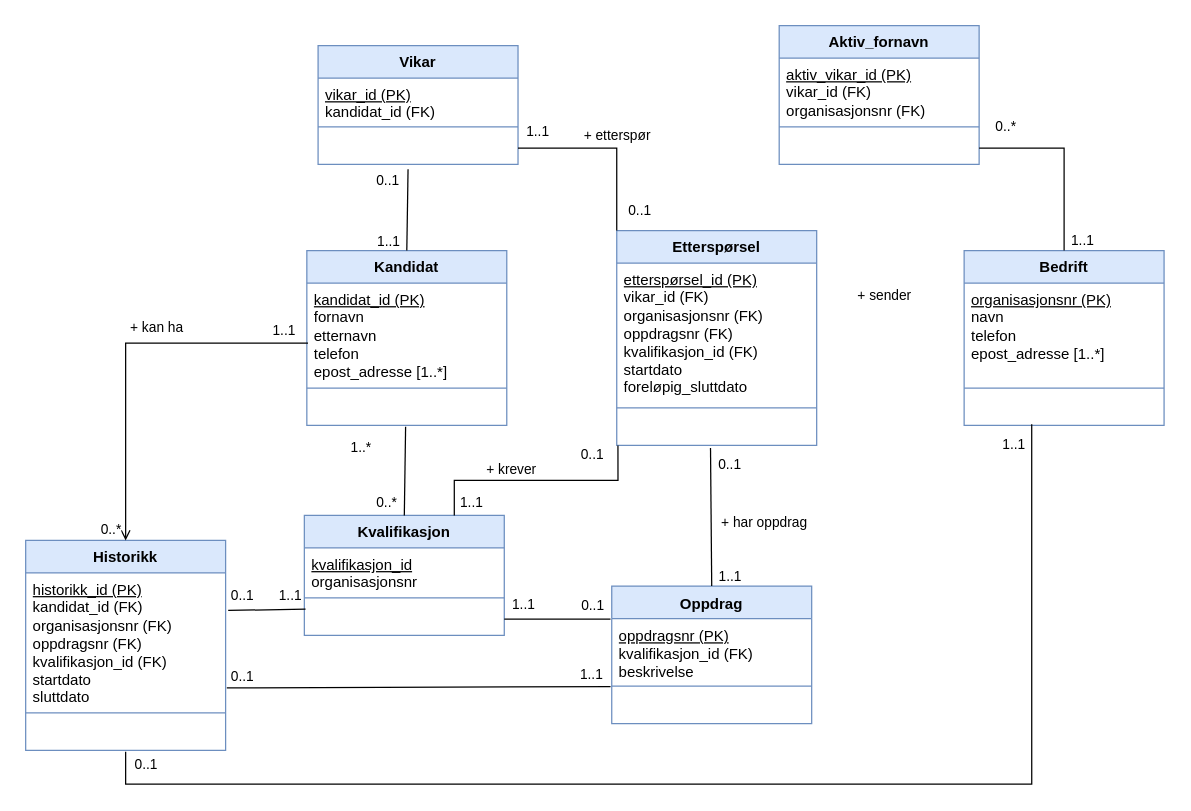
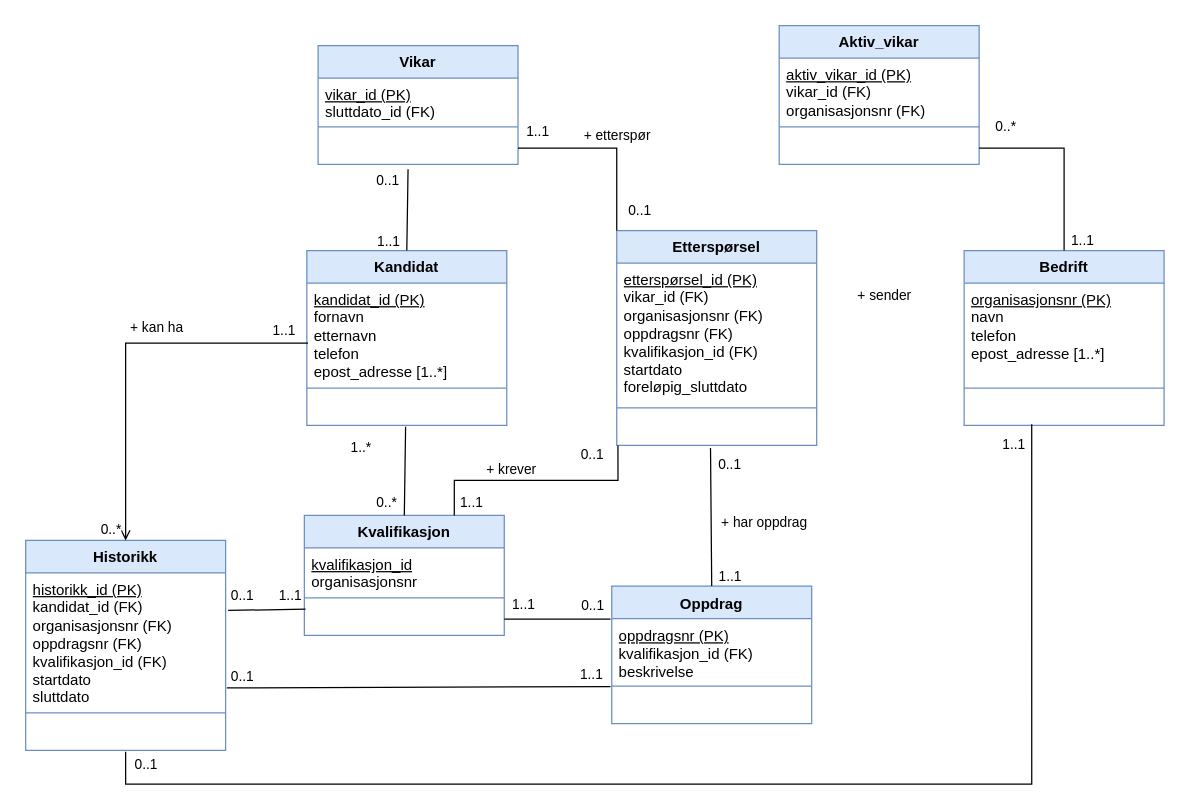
  <mxCell id="0" />
  <mxCell id="1" parent="0" />
  <mxCell id="2" value="Kandidat" style="swimlane;fontStyle=1;align=center;verticalAlign=top;childLayout=stackLayout;horizontal=1;startSize=26;horizontalStack=0;resizeParent=1;resizeParentMax=0;resizeLast=0;collapsible=1;marginBottom=0;whiteSpace=wrap;html=1;fillColor=#dae8fc;strokeColor=#6c8ebf;" parent="1" vertex="1"><mxGeometry x="245" y="200" width="160" height="140" as="geometry" /></mxCell>
  <mxCell id="3" value="&lt;u&gt;kandidat_id (PK)&lt;/u&gt;&lt;br&gt;fornavn&lt;br&gt;etternavn&lt;br&gt;telefon&lt;br&gt;epost_adresse [1..*]" style="text;strokeColor=none;fillColor=none;align=left;verticalAlign=top;spacingLeft=4;spacingRight=4;overflow=hidden;rotatable=0;points=[[0,0.5],[1,0.5]];portConstraint=eastwest;whiteSpace=wrap;html=1;" parent="2" vertex="1"><mxGeometry y="26" width="160" height="80" as="geometry" /></mxCell>
  <mxCell id="4" value="" style="line;strokeWidth=1;fillColor=none;align=left;verticalAlign=middle;spacingTop=-1;spacingLeft=3;spacingRight=3;rotatable=0;labelPosition=right;points=[];portConstraint=eastwest;strokeColor=inherit;" parent="2" vertex="1"><mxGeometry y="106" width="160" height="8" as="geometry" /></mxCell>
  <mxCell id="5" value="&lt;br&gt;" style="text;strokeColor=none;fillColor=none;align=left;verticalAlign=top;spacingLeft=4;spacingRight=4;overflow=hidden;rotatable=0;points=[[0,0.5],[1,0.5]];portConstraint=eastwest;whiteSpace=wrap;html=1;" parent="2" vertex="1"><mxGeometry y="114" width="160" height="26" as="geometry" /></mxCell>
  <mxCell id="6" value="Bedrift" style="swimlane;fontStyle=1;align=center;verticalAlign=top;childLayout=stackLayout;horizontal=1;startSize=26;horizontalStack=0;resizeParent=1;resizeParentMax=0;resizeLast=0;collapsible=1;marginBottom=0;whiteSpace=wrap;html=1;fillColor=#dae8fc;strokeColor=#6c8ebf;" parent="1" vertex="1"><mxGeometry x="771" y="200" width="160" height="140" as="geometry" /></mxCell>
  <mxCell id="7" value="&lt;u&gt;organisasjonsnr (PK)&lt;/u&gt;&lt;br&gt;navn&lt;br&gt;telefon&lt;br&gt;epost_adresse [1..*]" style="text;strokeColor=none;fillColor=none;align=left;verticalAlign=top;spacingLeft=4;spacingRight=4;overflow=hidden;rotatable=0;points=[[0,0.5],[1,0.5]];portConstraint=eastwest;whiteSpace=wrap;html=1;" parent="6" vertex="1"><mxGeometry y="26" width="160" height="80" as="geometry" /></mxCell>
  <mxCell id="8" value="" style="line;strokeWidth=1;fillColor=none;align=left;verticalAlign=middle;spacingTop=-1;spacingLeft=3;spacingRight=3;rotatable=0;labelPosition=right;points=[];portConstraint=eastwest;strokeColor=inherit;" parent="6" vertex="1"><mxGeometry y="106" width="160" height="8" as="geometry" /></mxCell>
  <mxCell id="9" value="&lt;br&gt;" style="text;strokeColor=none;fillColor=none;align=left;verticalAlign=top;spacingLeft=4;spacingRight=4;overflow=hidden;rotatable=0;points=[[0,0.5],[1,0.5]];portConstraint=eastwest;whiteSpace=wrap;html=1;" parent="6" vertex="1"><mxGeometry y="114" width="160" height="26" as="geometry" /></mxCell>
  <mxCell id="10" value="Kvalifikasjon" style="swimlane;fontStyle=1;align=center;verticalAlign=top;childLayout=stackLayout;horizontal=1;startSize=26;horizontalStack=0;resizeParent=1;resizeParentMax=0;resizeLast=0;collapsible=1;marginBottom=0;whiteSpace=wrap;html=1;fillColor=#dae8fc;strokeColor=#6c8ebf;" parent="1" vertex="1"><mxGeometry x="243" y="412" width="160" height="96" as="geometry" /></mxCell>
  <mxCell id="11" value="&lt;u&gt;kvalifikasjon_id&lt;/u&gt;&lt;br&gt;organisasjonsnr" style="text;strokeColor=none;fillColor=none;align=left;verticalAlign=top;spacingLeft=4;spacingRight=4;overflow=hidden;rotatable=0;points=[[0,0.5],[1,0.5]];portConstraint=eastwest;whiteSpace=wrap;html=1;" parent="10" vertex="1"><mxGeometry y="26" width="160" height="36" as="geometry" /></mxCell>
  <mxCell id="12" value="" style="line;strokeWidth=1;fillColor=none;align=left;verticalAlign=middle;spacingTop=-1;spacingLeft=3;spacingRight=3;rotatable=0;labelPosition=right;points=[];portConstraint=eastwest;strokeColor=inherit;" parent="10" vertex="1"><mxGeometry y="62" width="160" height="8" as="geometry" /></mxCell>
  <mxCell id="13" value="&lt;br&gt;" style="text;strokeColor=none;fillColor=none;align=left;verticalAlign=top;spacingLeft=4;spacingRight=4;overflow=hidden;rotatable=0;points=[[0,0.5],[1,0.5]];portConstraint=eastwest;whiteSpace=wrap;html=1;" parent="10" vertex="1"><mxGeometry y="70" width="160" height="26" as="geometry" /></mxCell>
  <mxCell id="14" value="Oppdrag" style="swimlane;fontStyle=1;align=center;verticalAlign=top;childLayout=stackLayout;horizontal=1;startSize=26;horizontalStack=0;resizeParent=1;resizeParentMax=0;resizeLast=0;collapsible=1;marginBottom=0;whiteSpace=wrap;html=1;fillColor=#dae8fc;strokeColor=#6c8ebf;" parent="1" vertex="1"><mxGeometry x="489" y="468.5" width="160" height="110" as="geometry" /></mxCell>
  <mxCell id="15" value="&lt;u&gt;oppdragsnr (PK)&lt;/u&gt;&lt;br&gt;kvalifikasjon_id (FK)&lt;br&gt;beskrivelse" style="text;strokeColor=none;fillColor=none;align=left;verticalAlign=top;spacingLeft=4;spacingRight=4;overflow=hidden;rotatable=0;points=[[0,0.5],[1,0.5]];portConstraint=eastwest;whiteSpace=wrap;html=1;" parent="14" vertex="1"><mxGeometry y="26" width="160" height="50" as="geometry" /></mxCell>
  <mxCell id="16" value="" style="line;strokeWidth=1;fillColor=none;align=left;verticalAlign=middle;spacingTop=-1;spacingLeft=3;spacingRight=3;rotatable=0;labelPosition=right;points=[];portConstraint=eastwest;strokeColor=inherit;" parent="14" vertex="1"><mxGeometry y="76" width="160" height="8" as="geometry" /></mxCell>
  <mxCell id="17" value="&lt;br&gt;" style="text;strokeColor=none;fillColor=none;align=left;verticalAlign=top;spacingLeft=4;spacingRight=4;overflow=hidden;rotatable=0;points=[[0,0.5],[1,0.5]];portConstraint=eastwest;whiteSpace=wrap;html=1;" parent="14" vertex="1"><mxGeometry y="84" width="160" height="26" as="geometry" /></mxCell>
  <mxCell id="18" value="Etterspørsel" style="swimlane;fontStyle=1;align=center;verticalAlign=top;childLayout=stackLayout;horizontal=1;startSize=26;horizontalStack=0;resizeParent=1;resizeParentMax=0;resizeLast=0;collapsible=1;marginBottom=0;whiteSpace=wrap;html=1;fillColor=#dae8fc;strokeColor=#6c8ebf;" parent="1" vertex="1"><mxGeometry x="493" y="184" width="160" height="172" as="geometry" /></mxCell>
  <mxCell id="19" value="&lt;u&gt;etterspørsel_id (PK)&lt;/u&gt;&lt;br&gt;vikar_id (FK)&lt;br&gt;organisasjonsnr (FK)&lt;u&gt;&lt;br&gt;&lt;/u&gt;&lt;span style=&quot;border-color: var(--border-color);&quot;&gt;oppdragsnr (FK)&lt;/span&gt;&lt;br style=&quot;border-color: var(--border-color);&quot;&gt;kvalifikasjon_id (FK)&lt;br style=&quot;border-color: var(--border-color);&quot;&gt;startdato&lt;br style=&quot;border-color: var(--border-color);&quot;&gt;foreløpig_sluttdato&lt;u&gt;&lt;br&gt;&lt;/u&gt;" style="text;strokeColor=none;fillColor=none;align=left;verticalAlign=top;spacingLeft=4;spacingRight=4;overflow=hidden;rotatable=0;points=[[0,0.5],[1,0.5]];portConstraint=eastwest;whiteSpace=wrap;html=1;" parent="18" vertex="1"><mxGeometry y="26" width="160" height="112" as="geometry" /></mxCell>
  <mxCell id="20" value="" style="line;strokeWidth=1;fillColor=none;align=left;verticalAlign=middle;spacingTop=-1;spacingLeft=3;spacingRight=3;rotatable=0;labelPosition=right;points=[];portConstraint=eastwest;strokeColor=inherit;" parent="18" vertex="1"><mxGeometry y="138" width="160" height="8" as="geometry" /></mxCell>
  <mxCell id="21" value="&lt;br&gt;" style="text;strokeColor=none;fillColor=none;align=left;verticalAlign=top;spacingLeft=4;spacingRight=4;overflow=hidden;rotatable=0;points=[[0,0.5],[1,0.5]];portConstraint=eastwest;whiteSpace=wrap;html=1;" parent="18" vertex="1"><mxGeometry y="146" width="160" height="26" as="geometry" /></mxCell>
  <mxCell id="22" value="" style="endArrow=none;html=1;rounded=0;exitX=0.5;exitY=0;exitDx=0;exitDy=0;entryX=0.494;entryY=1.038;entryDx=0;entryDy=0;entryPerimeter=0;" parent="1" source="10" target="5" edge="1"><mxGeometry relative="1" as="geometry"><mxPoint x="209" y="279" as="sourcePoint" /><mxPoint x="337" y="278" as="targetPoint" /></mxGeometry></mxCell>
  <mxCell id="23" value="0..*" style="edgeLabel;resizable=0;html=1;align=left;verticalAlign=bottom;" parent="22" connectable="0" vertex="1"><mxGeometry x="-1" relative="1" as="geometry"><mxPoint x="-24" y="-2" as="offset" /></mxGeometry></mxCell>
  <mxCell id="24" value="1..*" style="edgeLabel;resizable=0;html=1;align=right;verticalAlign=bottom;" parent="22" connectable="0" vertex="1"><mxGeometry x="1" relative="1" as="geometry"><mxPoint x="-27" y="25" as="offset" /></mxGeometry></mxCell>
  <mxCell id="25" value="Historikk" style="swimlane;fontStyle=1;align=center;verticalAlign=top;childLayout=stackLayout;horizontal=1;startSize=26;horizontalStack=0;resizeParent=1;resizeParentMax=0;resizeLast=0;collapsible=1;marginBottom=0;whiteSpace=wrap;html=1;fillColor=#dae8fc;strokeColor=#6c8ebf;" parent="1" vertex="1"><mxGeometry x="20" y="432" width="160" height="168" as="geometry" /></mxCell>
  <mxCell id="26" value="&lt;u&gt;historikk_id (PK)&lt;/u&gt;&lt;br&gt;kandidat_id (FK)&lt;br&gt;organisasjonsnr (FK)&lt;br&gt;oppdragsnr (FK)&lt;br&gt;kvalifikasjon_id (FK)&lt;br&gt;startdato&lt;br&gt;sluttdato" style="text;strokeColor=none;fillColor=none;align=left;verticalAlign=top;spacingLeft=4;spacingRight=4;overflow=hidden;rotatable=0;points=[[0,0.5],[1,0.5]];portConstraint=eastwest;whiteSpace=wrap;html=1;" parent="25" vertex="1"><mxGeometry y="26" width="160" height="108" as="geometry" /></mxCell>
  <mxCell id="27" value="" style="line;strokeWidth=1;fillColor=none;align=left;verticalAlign=middle;spacingTop=-1;spacingLeft=3;spacingRight=3;rotatable=0;labelPosition=right;points=[];portConstraint=eastwest;strokeColor=inherit;" parent="25" vertex="1"><mxGeometry y="134" width="160" height="8" as="geometry" /></mxCell>
  <mxCell id="28" value="&lt;br&gt;" style="text;strokeColor=none;fillColor=none;align=left;verticalAlign=top;spacingLeft=4;spacingRight=4;overflow=hidden;rotatable=0;points=[[0,0.5],[1,0.5]];portConstraint=eastwest;whiteSpace=wrap;html=1;" parent="25" vertex="1"><mxGeometry y="142" width="160" height="26" as="geometry" /></mxCell>
- <mxCell id="29" value="Aktiv_fornavn" style="swimlane;fontStyle=1;align=center;verticalAlign=top;childLayout=stackLayout;horizontal=1;startSize=26;horizontalStack=0;resizeParent=1;resizeParentMax=0;resizeLast=0;collapsible=1;marginBottom=0;whiteSpace=wrap;html=1;fillColor=#dae8fc;strokeColor=#6c8ebf;" parent="1" vertex="1"><mxGeometry x="623" y="20" width="160" height="111" as="geometry" /></mxCell>
+ <mxCell id="29" value="Aktiv_vikar" style="swimlane;fontStyle=1;align=center;verticalAlign=top;childLayout=stackLayout;horizontal=1;startSize=26;horizontalStack=0;resizeParent=1;resizeParentMax=0;resizeLast=0;collapsible=1;marginBottom=0;whiteSpace=wrap;html=1;fillColor=#dae8fc;strokeColor=#6c8ebf;" parent="1" vertex="1"><mxGeometry x="623" y="20" width="160" height="111" as="geometry" /></mxCell>
  <mxCell id="30" value="&lt;u&gt;aktiv_vikar_id (PK)&lt;/u&gt;&lt;br&gt;vikar_id (FK)&lt;br&gt;organisasjonsnr (FK)" style="text;strokeColor=none;fillColor=none;align=left;verticalAlign=top;spacingLeft=4;spacingRight=4;overflow=hidden;rotatable=0;points=[[0,0.5],[1,0.5]];portConstraint=eastwest;whiteSpace=wrap;html=1;" parent="29" vertex="1"><mxGeometry y="26" width="160" height="51" as="geometry" /></mxCell>
  <mxCell id="31" value="" style="line;strokeWidth=1;fillColor=none;align=left;verticalAlign=middle;spacingTop=-1;spacingLeft=3;spacingRight=3;rotatable=0;labelPosition=right;points=[];portConstraint=eastwest;strokeColor=inherit;" parent="29" vertex="1"><mxGeometry y="77" width="160" height="8" as="geometry" /></mxCell>
  <mxCell id="32" value="&lt;br&gt;" style="text;strokeColor=none;fillColor=none;align=left;verticalAlign=top;spacingLeft=4;spacingRight=4;overflow=hidden;rotatable=0;points=[[0,0.5],[1,0.5]];portConstraint=eastwest;whiteSpace=wrap;html=1;" parent="29" vertex="1"><mxGeometry y="85" width="160" height="26" as="geometry" /></mxCell>
  <mxCell id="33" value="" style="endArrow=open;html=1;rounded=0;entryX=0.5;entryY=0;entryDx=0;entryDy=0;exitX=0.006;exitY=0.6;exitDx=0;exitDy=0;exitPerimeter=0;edgeStyle=orthogonalEdgeStyle;" parent="1" source="3" target="25" edge="1"><mxGeometry relative="1" as="geometry"><mxPoint x="245" y="377" as="sourcePoint" /><mxPoint x="119" y="135" as="targetPoint" /></mxGeometry></mxCell>
  <mxCell id="34" value="1..1" style="edgeLabel;resizable=0;html=1;align=left;verticalAlign=bottom;" parent="33" connectable="0" vertex="1"><mxGeometry x="-1" relative="1" as="geometry"><mxPoint x="-30" y="-2" as="offset" /></mxGeometry></mxCell>
  <mxCell id="35" value="0..*" style="edgeLabel;resizable=0;html=1;align=right;verticalAlign=bottom;" parent="33" connectable="0" vertex="1"><mxGeometry x="1" relative="1" as="geometry"><mxPoint x="-3" y="-1" as="offset" /></mxGeometry></mxCell>
  <mxCell id="36" value="" style="endArrow=none;html=1;rounded=0;exitX=0.5;exitY=0;exitDx=0;exitDy=0;entryX=1;entryY=0.5;entryDx=0;entryDy=0;edgeStyle=orthogonalEdgeStyle;" parent="1" source="6" target="32" edge="1"><mxGeometry relative="1" as="geometry"><mxPoint x="636" y="277" as="sourcePoint" /><mxPoint x="781" y="277" as="targetPoint" /></mxGeometry></mxCell>
  <mxCell id="37" value="1..1" style="edgeLabel;resizable=0;html=1;align=left;verticalAlign=bottom;" parent="36" connectable="0" vertex="1"><mxGeometry x="-1" relative="1" as="geometry"><mxPoint x="4" as="offset" /></mxGeometry></mxCell>
  <mxCell id="38" value="0..*" style="edgeLabel;resizable=0;html=1;align=right;verticalAlign=bottom;" parent="36" connectable="0" vertex="1"><mxGeometry x="1" relative="1" as="geometry"><mxPoint x="30" y="-9" as="offset" /></mxGeometry></mxCell>
  <mxCell id="39" value="Vikar" style="swimlane;fontStyle=1;align=center;verticalAlign=top;childLayout=stackLayout;horizontal=1;startSize=26;horizontalStack=0;resizeParent=1;resizeParentMax=0;resizeLast=0;collapsible=1;marginBottom=0;whiteSpace=wrap;html=1;fillColor=#dae8fc;strokeColor=#6c8ebf;" parent="1" vertex="1"><mxGeometry x="254" y="36" width="160" height="95" as="geometry" /></mxCell>
- <mxCell id="40" value="&lt;u&gt;vikar_id (PK)&lt;/u&gt;&lt;br&gt;kandidat_id (FK)" style="text;strokeColor=none;fillColor=none;align=left;verticalAlign=top;spacingLeft=4;spacingRight=4;overflow=hidden;rotatable=0;points=[[0,0.5],[1,0.5]];portConstraint=eastwest;whiteSpace=wrap;html=1;" parent="39" vertex="1"><mxGeometry y="26" width="160" height="35" as="geometry" /></mxCell>
+ <mxCell id="40" value="&lt;u&gt;vikar_id (PK)&lt;/u&gt;&lt;br&gt;sluttdato_id (FK)" style="text;strokeColor=none;fillColor=none;align=left;verticalAlign=top;spacingLeft=4;spacingRight=4;overflow=hidden;rotatable=0;points=[[0,0.5],[1,0.5]];portConstraint=eastwest;whiteSpace=wrap;html=1;" parent="39" vertex="1"><mxGeometry y="26" width="160" height="35" as="geometry" /></mxCell>
  <mxCell id="41" value="" style="line;strokeWidth=1;fillColor=none;align=left;verticalAlign=middle;spacingTop=-1;spacingLeft=3;spacingRight=3;rotatable=0;labelPosition=right;points=[];portConstraint=eastwest;strokeColor=inherit;" parent="39" vertex="1"><mxGeometry y="61" width="160" height="8" as="geometry" /></mxCell>
  <mxCell id="42" value="&lt;br&gt;" style="text;strokeColor=none;fillColor=none;align=left;verticalAlign=top;spacingLeft=4;spacingRight=4;overflow=hidden;rotatable=0;points=[[0,0.5],[1,0.5]];portConstraint=eastwest;whiteSpace=wrap;html=1;" parent="39" vertex="1"><mxGeometry y="69" width="160" height="26" as="geometry" /></mxCell>
  <mxCell id="43" value="" style="endArrow=none;html=1;rounded=0;exitX=1;exitY=0.5;exitDx=0;exitDy=0;entryX=0;entryY=0;entryDx=0;entryDy=0;edgeStyle=orthogonalEdgeStyle;" parent="1" source="42" target="18" edge="1"><mxGeometry relative="1" as="geometry"><mxPoint x="675" y="272" as="sourcePoint" /><mxPoint x="507" y="265" as="targetPoint" /></mxGeometry></mxCell>
  <mxCell id="44" value="0..1" style="edgeLabel;resizable=0;html=1;align=left;verticalAlign=bottom;" parent="43" connectable="0" vertex="1"><mxGeometry x="-1" relative="1" as="geometry"><mxPoint x="-115" y="34" as="offset" /></mxGeometry></mxCell>
  <mxCell id="45" value="0..1" style="edgeLabel;resizable=0;html=1;align=right;verticalAlign=bottom;" parent="43" connectable="0" vertex="1"><mxGeometry x="1" relative="1" as="geometry"><mxPoint x="28" y="-8" as="offset" /></mxGeometry></mxCell>
  <mxCell id="46" value="" style="endArrow=none;html=1;rounded=0;exitX=0.5;exitY=0;exitDx=0;exitDy=0;entryX=0.45;entryY=1.154;entryDx=0;entryDy=0;entryPerimeter=0;" parent="1" source="2" target="42" edge="1"><mxGeometry relative="1" as="geometry"><mxPoint x="209" y="266" as="sourcePoint" /><mxPoint x="272" y="269" as="targetPoint" /></mxGeometry></mxCell>
  <mxCell id="47" value="1..1" style="edgeLabel;resizable=0;html=1;align=left;verticalAlign=bottom;" parent="46" connectable="0" vertex="1"><mxGeometry x="-1" relative="1" as="geometry"><mxPoint x="94" y="-87" as="offset" /></mxGeometry></mxCell>
  <mxCell id="48" value="1..1" style="edgeLabel;resizable=0;html=1;align=right;verticalAlign=bottom;" parent="46" connectable="0" vertex="1"><mxGeometry x="1" relative="1" as="geometry"><mxPoint x="-6" y="66" as="offset" /></mxGeometry></mxCell>
  <mxCell id="49" value="" style="endArrow=none;html=1;rounded=0;exitX=0.5;exitY=0;exitDx=0;exitDy=0;entryX=0.469;entryY=1.077;entryDx=0;entryDy=0;entryPerimeter=0;" parent="1" source="14" target="21" edge="1"><mxGeometry relative="1" as="geometry"><mxPoint x="578" y="449" as="sourcePoint" /><mxPoint x="576" y="409" as="targetPoint" /></mxGeometry></mxCell>
  <mxCell id="50" value="1..1" style="edgeLabel;resizable=0;html=1;align=left;verticalAlign=bottom;" parent="49" connectable="0" vertex="1"><mxGeometry x="-1" relative="1" as="geometry"><mxPoint x="4" as="offset" /></mxGeometry></mxCell>
  <mxCell id="51" value="0..1" style="edgeLabel;resizable=0;html=1;align=right;verticalAlign=bottom;" parent="49" connectable="0" vertex="1"><mxGeometry x="1" relative="1" as="geometry"><mxPoint x="25" y="21" as="offset" /></mxGeometry></mxCell>
  <mxCell id="52" value="" style="endArrow=none;html=1;rounded=0;entryX=1;entryY=0.5;entryDx=0;entryDy=0;" parent="1" target="13" edge="1"><mxGeometry relative="1" as="geometry"><mxPoint x="488" y="495" as="sourcePoint" /><mxPoint x="317" y="456" as="targetPoint" /></mxGeometry></mxCell>
  <mxCell id="53" value="0..1" style="edgeLabel;resizable=0;html=1;align=left;verticalAlign=bottom;" parent="52" connectable="0" vertex="1"><mxGeometry x="-1" relative="1" as="geometry"><mxPoint x="-25" y="-3" as="offset" /></mxGeometry></mxCell>
  <mxCell id="54" value="1..1" style="edgeLabel;resizable=0;html=1;align=right;verticalAlign=bottom;" parent="52" connectable="0" vertex="1"><mxGeometry x="1" relative="1" as="geometry"><mxPoint x="25" y="-4" as="offset" /></mxGeometry></mxCell>
  <mxCell id="55" value="" style="endArrow=none;html=1;rounded=0;exitX=0.006;exitY=0.192;exitDx=0;exitDy=0;entryX=1.013;entryY=0.278;entryDx=0;entryDy=0;exitPerimeter=0;entryPerimeter=0;" parent="1" source="13" target="26" edge="1"><mxGeometry relative="1" as="geometry"><mxPoint x="462" y="517" as="sourcePoint" /><mxPoint x="340" y="396" as="targetPoint" /></mxGeometry></mxCell>
  <mxCell id="56" value="1..1" style="edgeLabel;resizable=0;html=1;align=left;verticalAlign=bottom;" parent="55" connectable="0" vertex="1"><mxGeometry x="-1" relative="1" as="geometry"><mxPoint x="-23" y="-3" as="offset" /></mxGeometry></mxCell>
  <mxCell id="57" value="0..1" style="edgeLabel;resizable=0;html=1;align=right;verticalAlign=bottom;" parent="55" connectable="0" vertex="1"><mxGeometry x="1" relative="1" as="geometry"><mxPoint x="21" y="-4" as="offset" /></mxGeometry></mxCell>
  <mxCell id="58" value="" style="endArrow=none;html=1;rounded=0;entryX=1.006;entryY=0.852;entryDx=0;entryDy=0;entryPerimeter=0;exitX=-0.006;exitY=-0.135;exitDx=0;exitDy=0;exitPerimeter=0;" parent="1" source="17" target="26" edge="1"><mxGeometry relative="1" as="geometry"><mxPoint x="485" y="548" as="sourcePoint" /><mxPoint x="335" y="384" as="targetPoint" /></mxGeometry></mxCell>
  <mxCell id="59" value="1..1" style="edgeLabel;resizable=0;html=1;align=left;verticalAlign=bottom;" parent="58" connectable="0" vertex="1"><mxGeometry x="-1" relative="1" as="geometry"><mxPoint x="-26" y="-2" as="offset" /></mxGeometry></mxCell>
  <mxCell id="60" value="0..1" style="edgeLabel;resizable=0;html=1;align=right;verticalAlign=bottom;" parent="58" connectable="0" vertex="1"><mxGeometry x="1" relative="1" as="geometry"><mxPoint x="22" y="-1" as="offset" /></mxGeometry></mxCell>
  <mxCell id="61" value="" style="endArrow=none;html=1;rounded=0;entryX=0.006;entryY=1;entryDx=0;entryDy=0;entryPerimeter=0;exitX=0.75;exitY=0;exitDx=0;exitDy=0;edgeStyle=orthogonalEdgeStyle;" parent="1" source="10" target="21" edge="1"><mxGeometry relative="1" as="geometry"><mxPoint x="280" y="448" as="sourcePoint" /><mxPoint x="345" y="394" as="targetPoint" /></mxGeometry></mxCell>
  <mxCell id="62" value="1..1" style="edgeLabel;resizable=0;html=1;align=left;verticalAlign=bottom;" parent="61" connectable="0" vertex="1"><mxGeometry x="-1" relative="1" as="geometry"><mxPoint x="3" y="-2" as="offset" /></mxGeometry></mxCell>
  <mxCell id="63" value="0..1" style="edgeLabel;resizable=0;html=1;align=right;verticalAlign=bottom;" parent="61" connectable="0" vertex="1"><mxGeometry x="1" relative="1" as="geometry"><mxPoint x="-11" y="15" as="offset" /></mxGeometry></mxCell>
  <mxCell id="64" value="" style="endArrow=none;html=1;rounded=0;exitX=0.338;exitY=0.962;exitDx=0;exitDy=0;exitPerimeter=0;entryX=0.5;entryY=1.038;entryDx=0;entryDy=0;entryPerimeter=0;edgeStyle=orthogonalEdgeStyle;" parent="1" source="9" target="28" edge="1"><mxGeometry relative="1" as="geometry"><mxPoint x="540" y="595" as="sourcePoint" /><mxPoint x="115" y="616" as="targetPoint" /><Array as="points"><mxPoint x="825" y="627" /><mxPoint x="100" y="627" /></Array></mxGeometry></mxCell>
  <mxCell id="65" value="1..1" style="edgeLabel;resizable=0;html=1;align=left;verticalAlign=bottom;" parent="64" connectable="0" vertex="1"><mxGeometry x="-1" relative="1" as="geometry"><mxPoint x="-25" y="24" as="offset" /></mxGeometry></mxCell>
  <mxCell id="66" value="0..1" style="edgeLabel;resizable=0;html=1;align=right;verticalAlign=bottom;" parent="64" connectable="0" vertex="1"><mxGeometry x="1" relative="1" as="geometry"><mxPoint x="26" y="18" as="offset" /></mxGeometry></mxCell>
  <mxCell id="67" value="+ etterspør" style="edgeLabel;resizable=0;html=1;align=left;verticalAlign=bottom;" connectable="0" vertex="1" parent="1"><mxGeometry x="465" y="116" as="geometry" /></mxCell>
  <mxCell id="68" value="+ sender" style="edgeLabel;resizable=0;html=1;align=left;verticalAlign=bottom;" connectable="0" vertex="1" parent="1"><mxGeometry x="684" y="244" as="geometry" /></mxCell>
  <mxCell id="69" value="+ har oppdrag" style="edgeLabel;resizable=0;html=1;align=left;verticalAlign=bottom;" connectable="0" vertex="1" parent="1"><mxGeometry x="575" y="426" as="geometry" /></mxCell>
  <mxCell id="70" value="+ krever" style="edgeLabel;resizable=0;html=1;align=left;verticalAlign=bottom;" connectable="0" vertex="1" parent="1"><mxGeometry x="387" y="383" as="geometry" /></mxCell>
  <mxCell id="71" value="+ kan ha" style="edgeLabel;resizable=0;html=1;align=left;verticalAlign=bottom;" connectable="0" vertex="1" parent="1"><mxGeometry x="102" y="270" as="geometry" /></mxCell>
